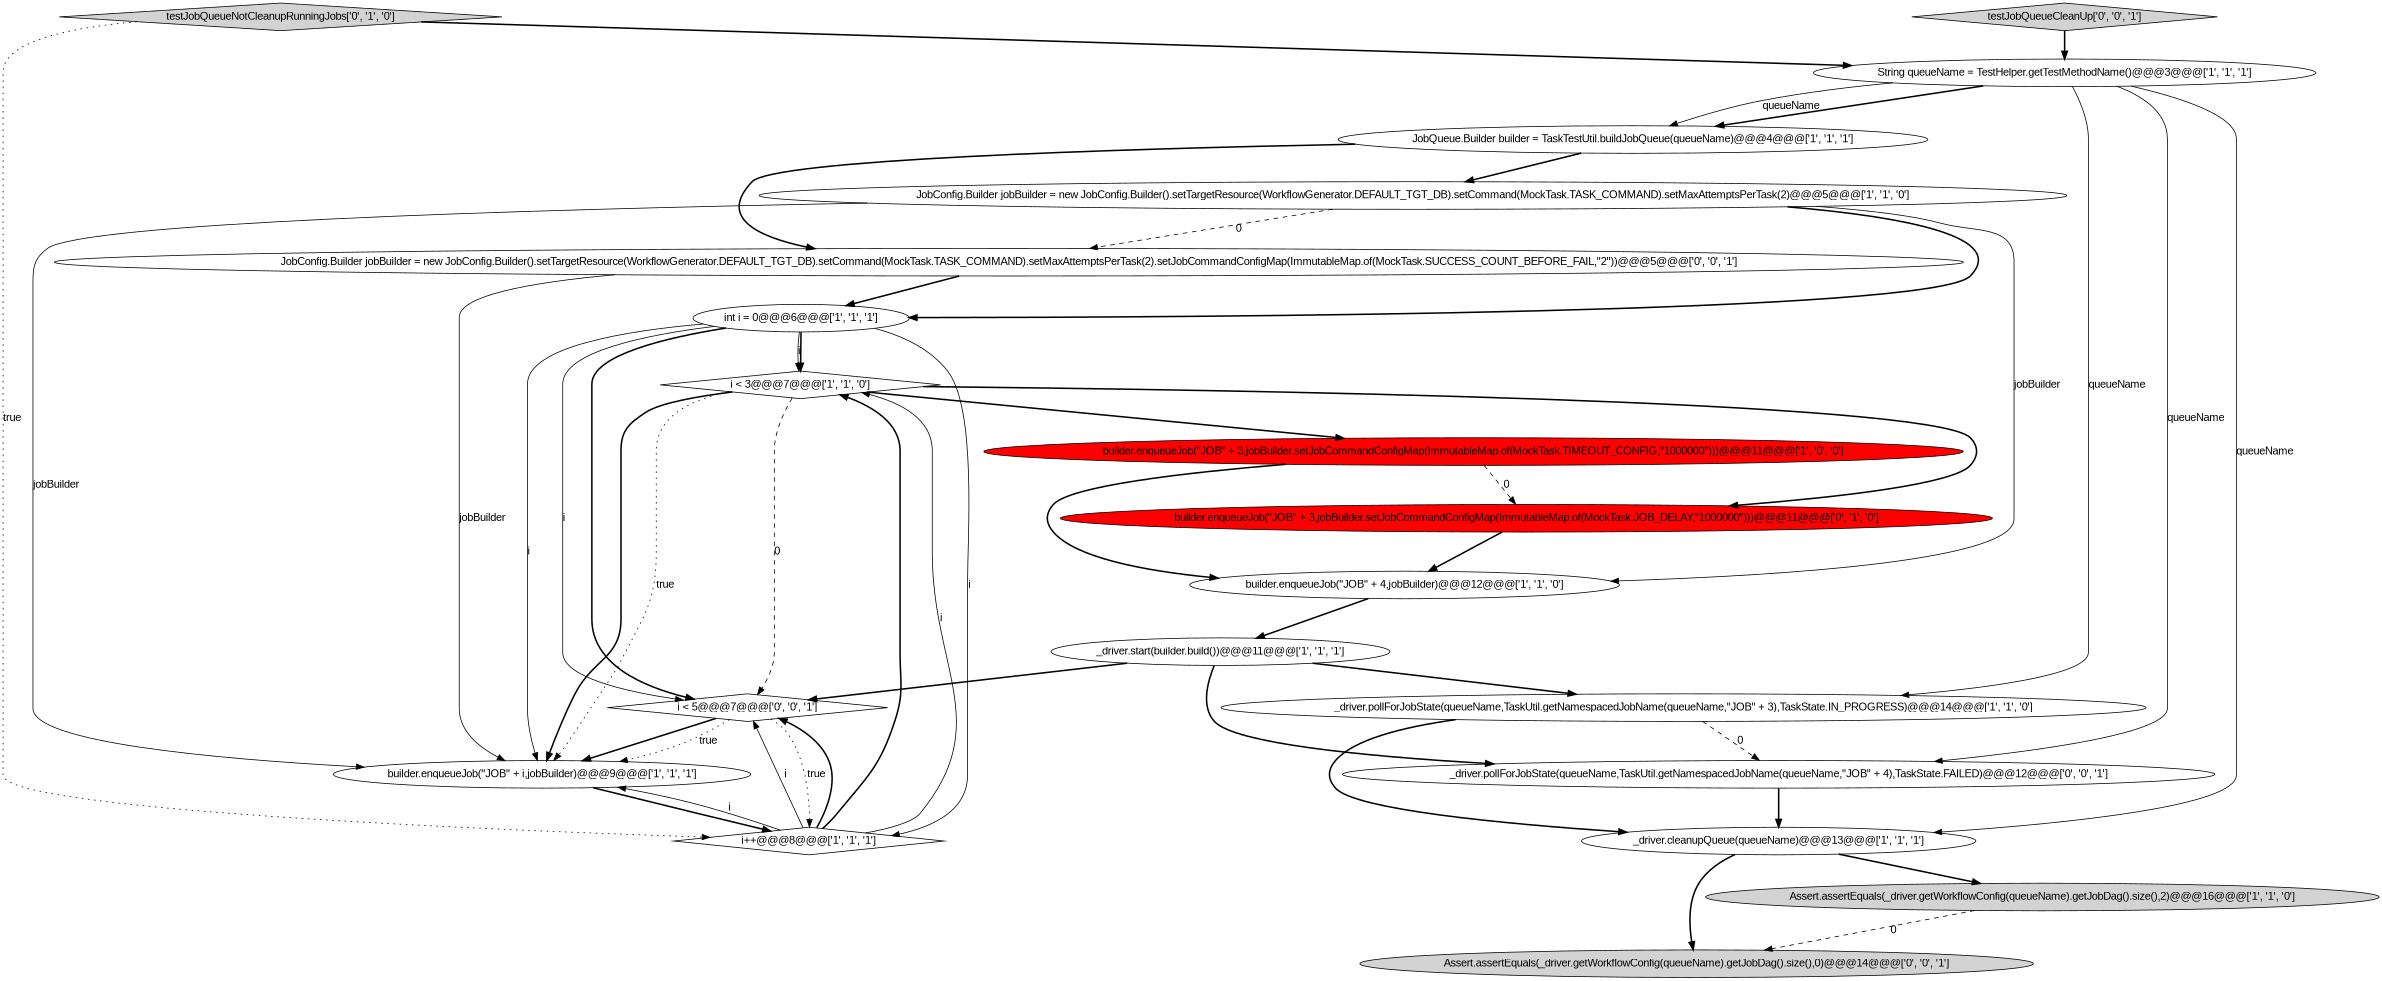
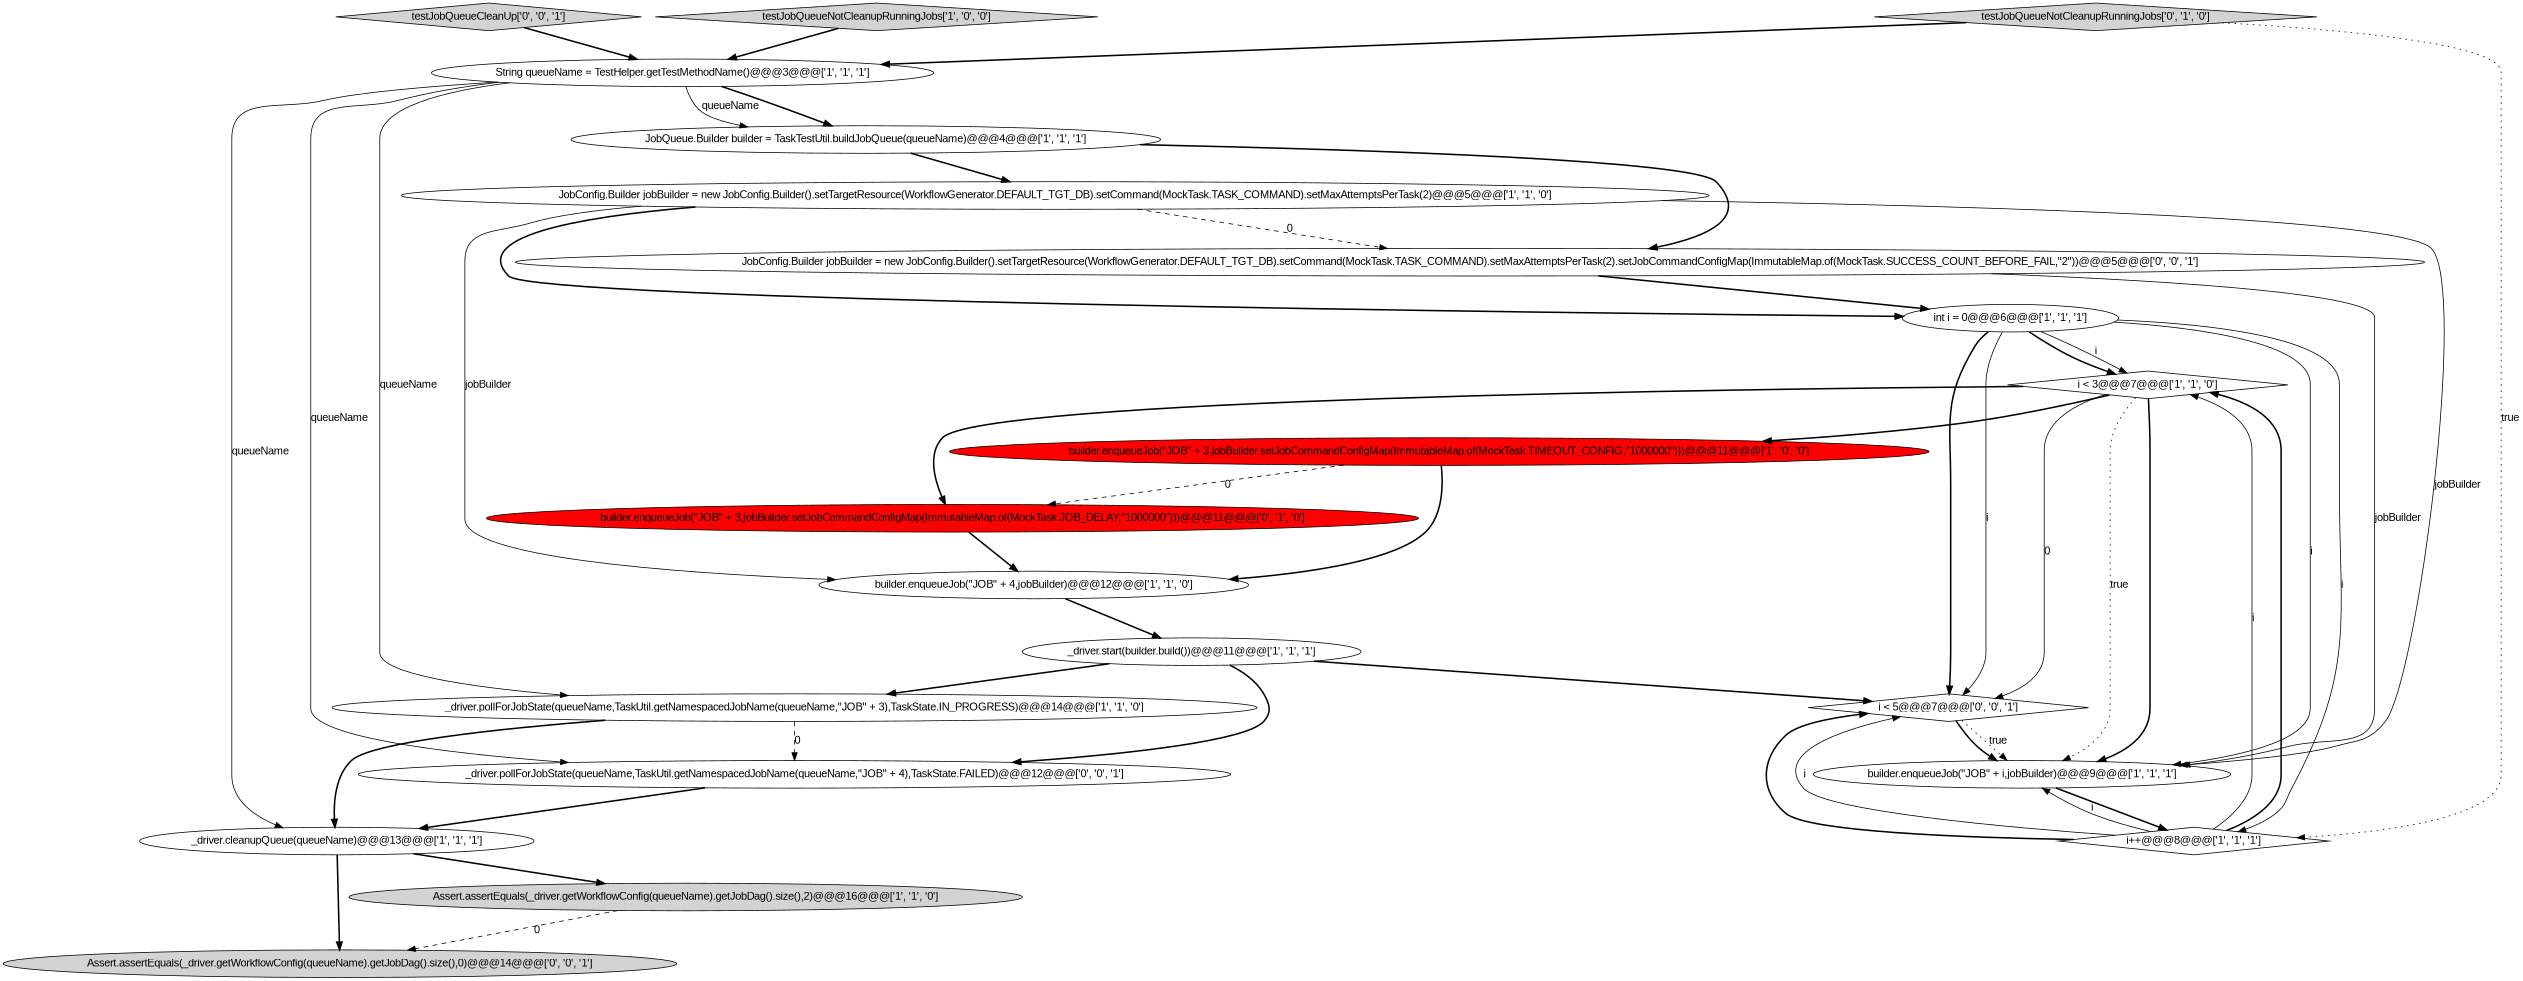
  digraph {
    fontname="Liberation Sans"
    node [fillcolor=white fontname="Liberation Sans" shape=ellipse style=filled]
    edge [fontname="Liberation Sans" style=bold]
    n1 [label="i < 3@@@7@@@['1', '1', '0']" shape=diamond]
    n2 [fillcolor=red label="builder.enqueueJob(\"JOB\" + 3,jobBuilder.setJobCommandConfigMap(ImmutableMap.of(MockTask.TIMEOUT_CONFIG,\"1000000\")))@@@11@@@['1', '0', '0']"]
    n3 [label="i < 5@@@7@@@['0', '0', '1']" shape=diamond]
    n4 [fillcolor=red label="builder.enqueueJob(\"JOB\" + 3,jobBuilder.setJobCommandConfigMap(ImmutableMap.of(MockTask.JOB_DELAY,\"1000000\")))@@@11@@@['0', '1', '0']"]
    n5 [label="builder.enqueueJob(\"JOB\" + i,jobBuilder)@@@9@@@['1', '1', '1']"]
    n6 [label="builder.enqueueJob(\"JOB\" + 4,jobBuilder)@@@12@@@['1', '1', '0']"]
    n7 [label="i++@@@8@@@['1', '1', '1']" shape=diamond]
    n8 [label="JobQueue.Builder builder = TaskTestUtil.buildJobQueue(queueName)@@@4@@@['1', '1', '1']"]
    n9 [label="JobConfig.Builder jobBuilder = new JobConfig.Builder().setTargetResource(WorkflowGenerator.DEFAULT_TGT_DB).setCommand(MockTask.TASK_COMMAND).setMaxAttemptsPerTask(2)@@@5@@@['1', '1', '0']"]
    n10 [label="JobConfig.Builder jobBuilder = new JobConfig.Builder().setTargetResource(WorkflowGenerator.DEFAULT_TGT_DB).setCommand(MockTask.TASK_COMMAND).setMaxAttemptsPerTask(2).setJobCommandConfigMap(ImmutableMap.of(MockTask.SUCCESS_COUNT_BEFORE_FAIL,\"2\"))@@@5@@@['0', '0', '1']"]
    n11 [label="int i = 0@@@6@@@['1', '1', '1']"]
    n12 [fillcolor=lightgray label="testJobQueueCleanUp['0', '0', '1']" shape=diamond]
    n13 [label="String queueName = TestHelper.getTestMethodName()@@@3@@@['1', '1', '1']"]
    n14 [label="_driver.pollForJobState(queueName,TaskUtil.getNamespacedJobName(queueName,\"JOB\" + 3),TaskState.IN_PROGRESS)@@@14@@@['1', '1', '0']"]
    n15 [label="_driver.cleanupQueue(queueName)@@@13@@@['1', '1', '1']"]
    n16 [label="_driver.pollForJobState(queueName,TaskUtil.getNamespacedJobName(queueName,\"JOB\" + 4),TaskState.FAILED)@@@12@@@['0', '0', '1']"]
    n17 [label="_driver.start(builder.build())@@@11@@@['1', '1', '1']"]
    n18 [fillcolor=lightgray label="Assert.assertEquals(_driver.getWorkflowConfig(queueName).getJobDag().size(),0)@@@14@@@['0', '0', '1']"]
    n19 [fillcolor=lightgray label="Assert.assertEquals(_driver.getWorkflowConfig(queueName).getJobDag().size(),2)@@@16@@@['1', '1', '0']"]
    n20 [fillcolor=lightgray label="testJobQueueNotCleanupRunningJobs['0', '1', '0']" shape=diamond]
+   n21 [fillcolor=lightgray label="testJobQueueNotCleanupRunningJobs['1', '0', '0']" shape=diamond]
    n1 -> n2
-   n1 -> n3 [label=0 style=dashed]
+   n1 -> n3 [label=0 style=solid]
    n1 -> n4
    n1 -> n5
    n1 -> n5 [label=true style=dotted]
    n2 -> n4 [label=0 style=dashed]
    n2 -> n6
    n3 -> n5 [label=true style=dotted]
    n3 -> n5
-   n3 -> n7 [label=true style=dotted]
    n4 -> n6
    n5 -> n7
    n6 -> n17
    n7 -> n1 [label=i style=solid]
    n7 -> n1
    n7 -> n3
    n7 -> n3 [label=i style=solid]
    n7 -> n5 [label=i style=solid]
    n8 -> n9
    n8 -> n10
    n9 -> n5 [label=jobBuilder style=solid]
    n9 -> n6 [label=jobBuilder style=solid]
    n9 -> n10 [label=0 style=dashed]
    n9 -> n11
    n10 -> n5 [label=jobBuilder style=solid]
    n10 -> n11
    n11 -> n1
    n11 -> n1 [label=i style=solid]
    n11 -> n3
    n11 -> n3 [label=i style=solid]
    n11 -> n5 [label=i style=solid]
    n11 -> n7 [label=i style=solid]
    n12 -> n13
    n13 -> n8
    n13 -> n8 [label=queueName style=solid]
    n13 -> n14 [label=queueName style=solid]
    n13 -> n15 [label=queueName style=solid]
    n13 -> n16 [label=queueName style=solid]
    n14 -> n15
    n14 -> n16 [label=0 style=dashed]
    n15 -> n18
    n15 -> n19
    n16 -> n15
    n17 -> n3
    n17 -> n14
    n17 -> n16
    n19 -> n18 [label=0 style=dashed]
    n20 -> n7 [label=true style=dotted]
    n20 -> n13
+   n21 -> n13
  }
